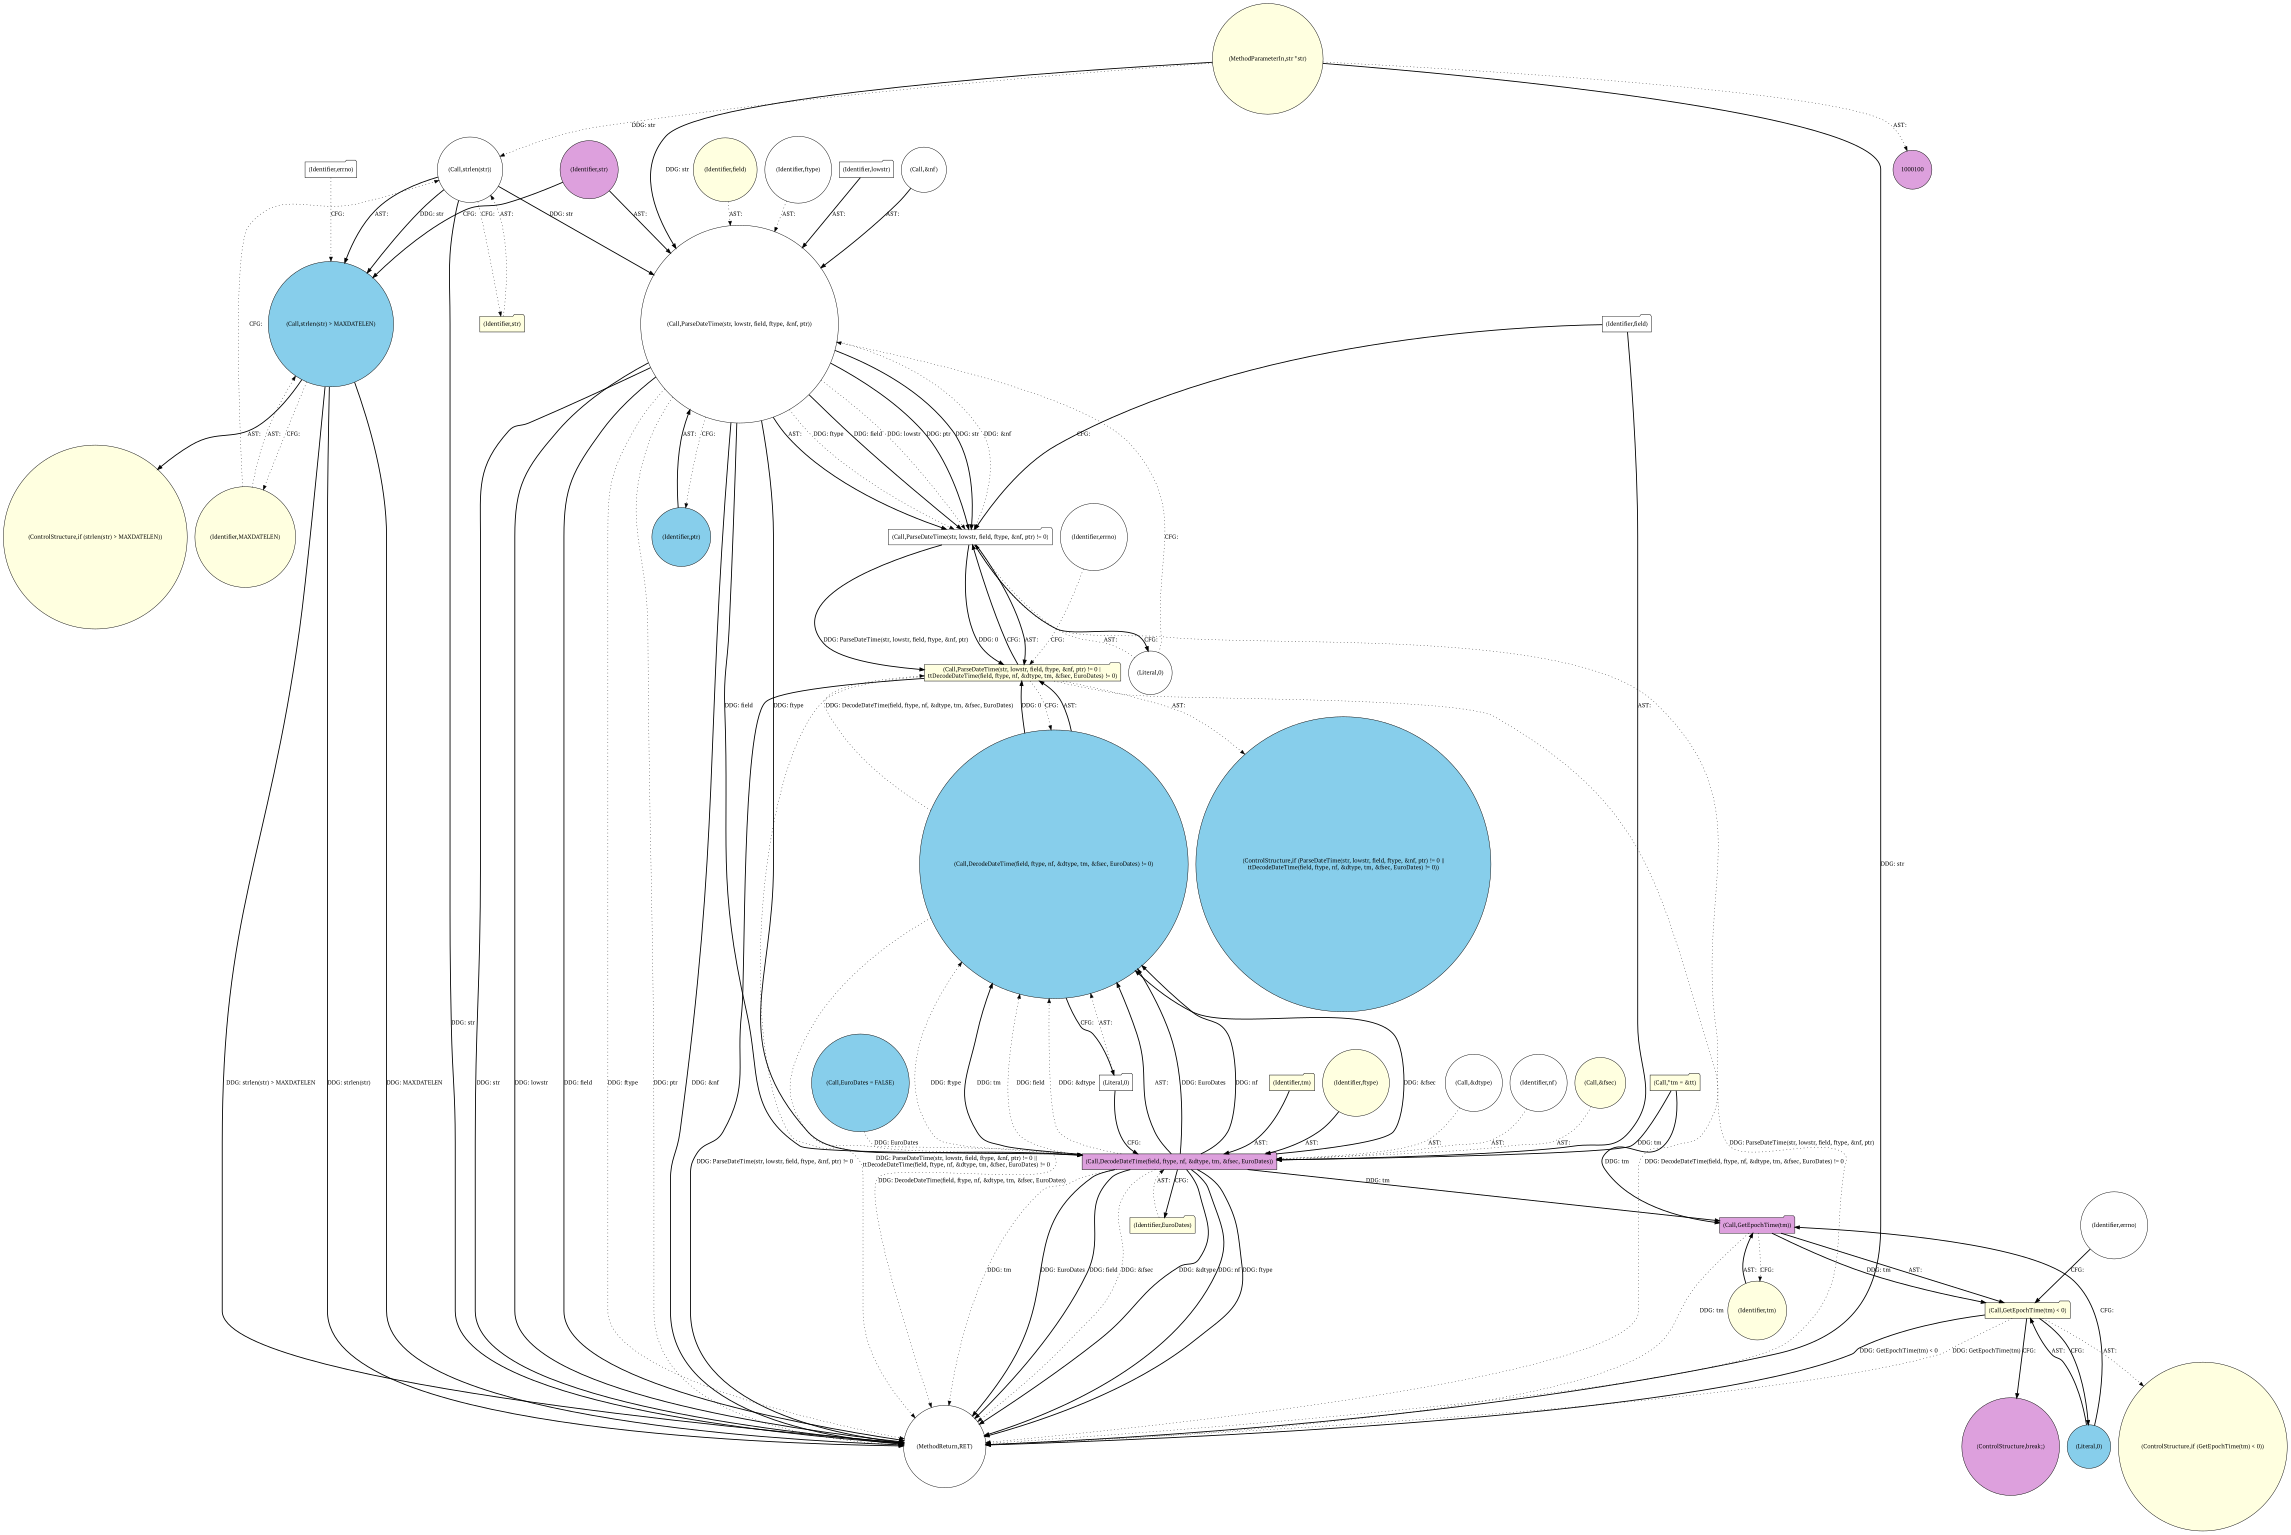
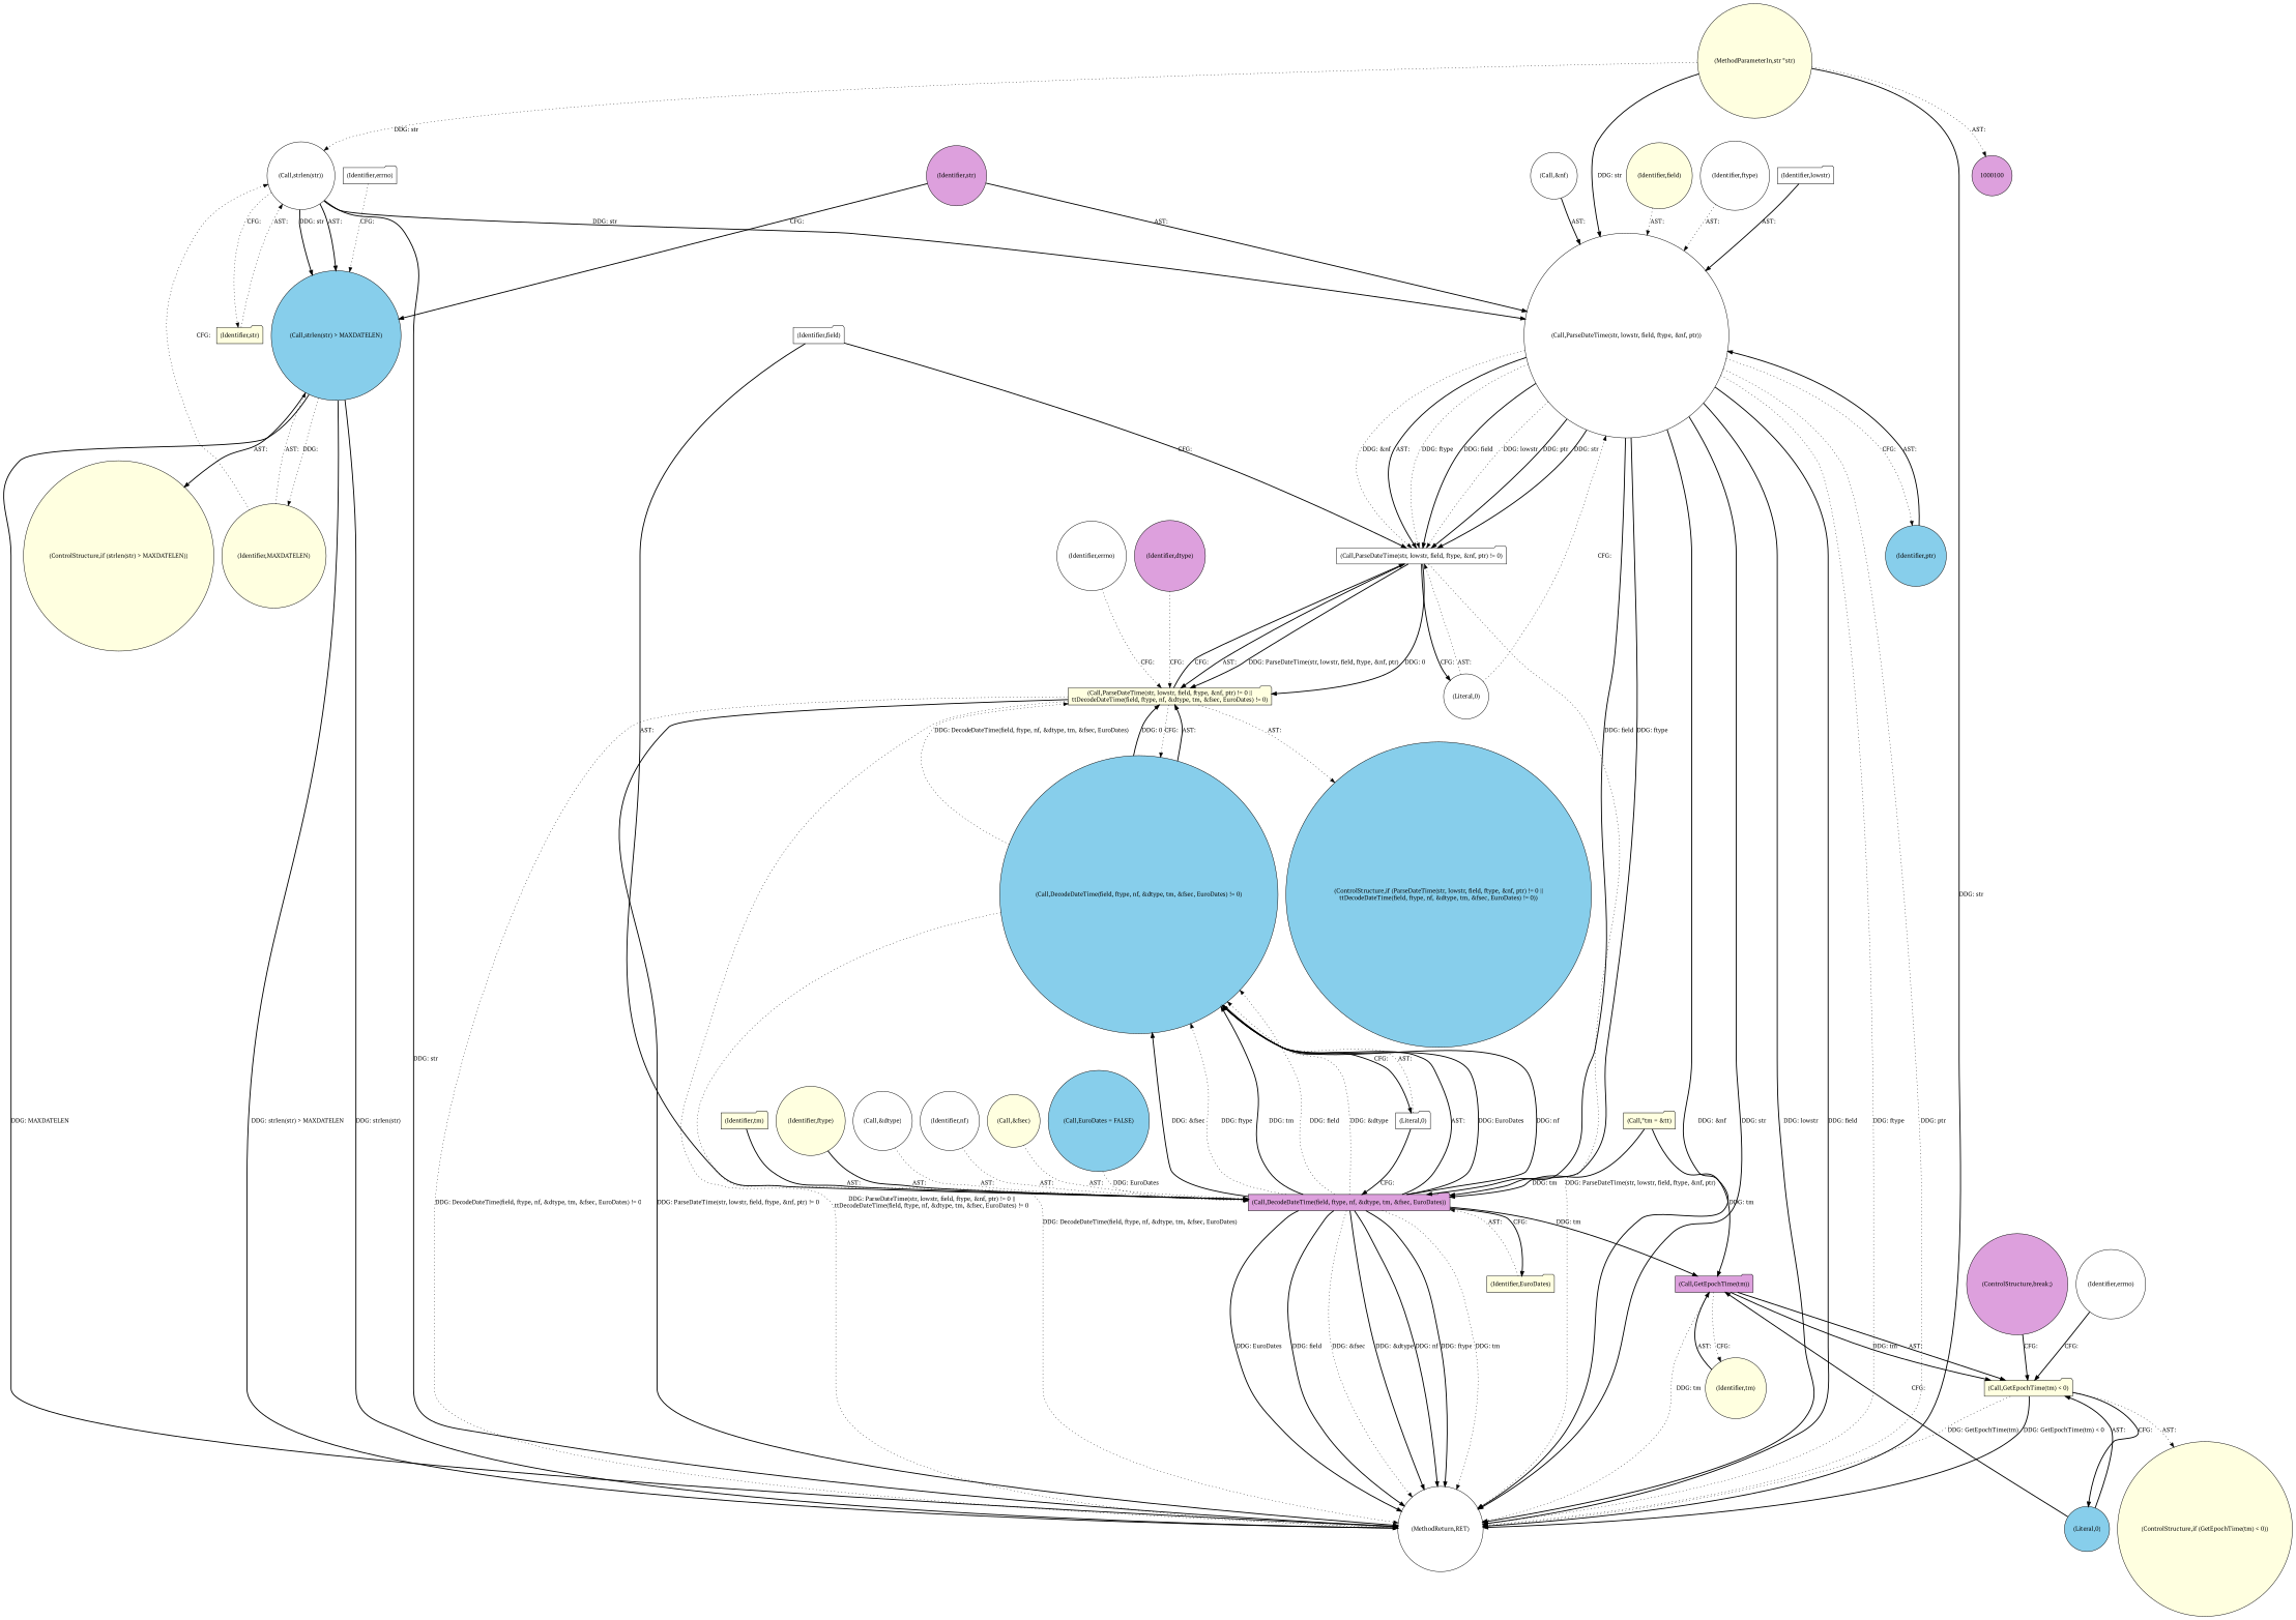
  digraph {
    fontname="PT Serif"
    node [fillcolor=white fontname="PT Serif" shape=circle style=filled]
    edge [fontname="PT Serif" style=bold]
    n1 [label="(Call,strlen(str))"]
    n2 [fillcolor=skyblue label="(Call,strlen(str) > MAXDATELEN)"]
    n3 [label="(Call,ParseDateTime(str, lowstr, field, ftype, &nf, ptr))"]
    n4 [label="(MethodReturn,RET)"]
    n5 [fillcolor=lightyellow label="(Identifier,str)" shape=folder]
    n6 [fillcolor=lightyellow label="(ControlStructure,if (strlen(str) > MAXDATELEN))"]
    n7 [fillcolor=lightyellow label="(Identifier,MAXDATELEN)"]
    n8 [label="(Call,ParseDateTime(str, lowstr, field, ftype, &nf, ptr) != 0)" shape=folder]
    n9 [fillcolor=plum label="(Call,DecodeDateTime(field, ftype, nf, &dtype, tm, &fsec, EuroDates))" shape=folder]
    n10 [fillcolor=skyblue label="(Identifier,ptr)"]
    n11 [fillcolor=lightyellow label="(MethodParameterIn,str *str)"]
    1000100 [fillcolor=plum]
    n13 [fillcolor=lightyellow label="(Call,ParseDateTime(str, lowstr, field, ftype, &nf, ptr) != 0 ||\n\t\tDecodeDateTime(field, ftype, nf, &dtype, tm, &fsec, EuroDates) != 0)" shape=folder]
    n14 [label="(Literal,0)"]
    n15 [fillcolor=skyblue label="(Call,DecodeDateTime(field, ftype, nf, &dtype, tm, &fsec, EuroDates) != 0)"]
    n16 [fillcolor=plum label="(Call,GetEpochTime(tm))" shape=folder]
    n17 [fillcolor=lightyellow label="(Identifier,EuroDates)" shape=folder]
    n18 [fillcolor=skyblue label="(ControlStructure,if (ParseDateTime(str, lowstr, field, ftype, &nf, ptr) != 0 ||\n\t\tDecodeDateTime(field, ftype, nf, &dtype, tm, &fsec, EuroDates) != 0))"]
    n19 [label="(Literal,0)" shape=folder]
    n20 [fillcolor=lightyellow label="(Call,GetEpochTime(tm) < 0)" shape=folder]
    n21 [fillcolor=lightyellow label="(Identifier,tm)"]
    n22 [fillcolor=skyblue label="(Literal,0)"]
    n23 [fillcolor=lightyellow label="(ControlStructure,if (GetEpochTime(tm) < 0))"]
    n24 [label="(Identifier,errno)"]
    n25 [label="(Identifier,errno)" shape=folder]
    n26 [fillcolor=lightyellow label="(Identifier,tm)" shape=folder]
    n27 [fillcolor=plum label="(ControlStructure,break;)"]
    n28 [fillcolor=lightyellow label="(Identifier,ftype)"]
    n29 [label="(Identifier,errno)"]
    n30 [label="(Identifier,field)" shape=folder]
    n31 [fillcolor=plum label="(Identifier,str)"]
    n32 [label="(Call,&dtype)"]
    n33 [label="(Identifier,nf)"]
+   n34 [fillcolor=plum label="(Identifier,dtype)"]
    n35 [fillcolor=lightyellow label="(Identifier,field)"]
    n36 [fillcolor=lightyellow label="(Call,&fsec)"]
    n37 [fillcolor=lightyellow label="(Call,*tm = &tt)" shape=folder]
    n38 [label="(Identifier,ftype)"]
    n39 [label="(Identifier,lowstr)" shape=folder]
    n40 [fillcolor=skyblue label="(Call,EuroDates = FALSE)"]
    n41 [label="(Call,&nf)"]
    n1 -> n2 [label="AST: "]
    n1 -> n2 [label="DDG: str"]
    n1 -> n3 [label="DDG: str"]
    n1 -> n4 [label="DDG: str"]
    n1 -> n5 [label="CFG: " style=dotted]
    n2 -> n4 [label="DDG: MAXDATELEN"]
    n2 -> n4 [label="DDG: strlen(str) > MAXDATELEN"]
    n2 -> n4 [label="DDG: strlen(str)"]
    n2 -> n6 [label="AST: "]
-   n2 -> n7 [label="CFG: " style=dotted]
+   n2 -> n7 [label="DDG: " style=dotted]
    n3 -> n4 [label="DDG: &nf"]
    n3 -> n4 [label="DDG: str"]
    n3 -> n4 [label="DDG: lowstr"]
    n3 -> n4 [label="DDG: field"]
    n3 -> n4 [label="DDG: ftype" style=dotted]
    n3 -> n4 [label="DDG: ptr" style=dotted]
    n3 -> n8 [label="AST: "]
    n3 -> n8 [label="DDG: ftype" style=dotted]
    n3 -> n8 [label="DDG: field"]
    n3 -> n8 [label="DDG: lowstr" style=dotted]
    n3 -> n8 [label="DDG: ptr"]
    n3 -> n8 [label="DDG: str"]
    n3 -> n8 [label="DDG: &nf" style=dotted]
    n3 -> n9 [label="DDG: field"]
    n3 -> n9 [label="DDG: ftype"]
    n3 -> n10 [label="CFG: " style=dotted]
    n5 -> n1 [label="AST: " style=dotted]
    n7 -> n1 [label="CFG: " style=dotted]
    n7 -> n2 [label="AST: " style=dotted]
    n8 -> n4 [label="DDG: ParseDateTime(str, lowstr, field, ftype, &nf, ptr)" style=dotted]
    n8 -> n13 [label="AST: "]
    n8 -> n13 [label="DDG: ParseDateTime(str, lowstr, field, ftype, &nf, ptr)"]
    n8 -> n13 [label="DDG: 0"]
    n8 -> n14 [label="CFG: "]
    n9 -> n4 [label="DDG: EuroDates"]
    n9 -> n4 [label="DDG: field"]
    n9 -> n4 [label="DDG: &fsec" style=dotted]
    n9 -> n4 [label="DDG: &dtype"]
    n9 -> n4 [label="DDG: nf"]
    n9 -> n4 [label="DDG: ftype"]
    n9 -> n4 [label="DDG: tm" style=dotted]
    n9 -> n15 [label="AST: "]
    n9 -> n15 [label="DDG: EuroDates"]
    n9 -> n15 [label="DDG: nf"]
    n9 -> n15 [label="DDG: &fsec"]
    n9 -> n15 [label="DDG: ftype" style=dotted]
    n9 -> n15 [label="DDG: tm"]
    n9 -> n15 [label="DDG: field" style=dotted]
    n9 -> n15 [label="DDG: &dtype" style=dotted]
    n9 -> n16 [label="DDG: tm"]
    n9 -> n17 [label="CFG: "]
    n10 -> n3 [label="AST: "]
    n11 -> n1 [label="DDG: str" style=dotted]
    n11 -> n3 [label="DDG: str"]
    n11 -> n4 [label="DDG: str"]
    n11 -> 1000100 [label="AST: " style=dotted]
    n13 -> n4 [label="DDG: DecodeDateTime(field, ftype, nf, &dtype, tm, &fsec, EuroDates) != 0" style=dotted]
    n13 -> n4 [label="DDG: ParseDateTime(str, lowstr, field, ftype, &nf, ptr) != 0"]
    n13 -> n4 [label="DDG: ParseDateTime(str, lowstr, field, ftype, &nf, ptr) != 0 ||\n\t\tDecodeDateTime(field, ftype, nf, &dtype, tm, &fsec, EuroDates) != 0" style=dotted]
    n13 -> n8 [label="CFG: "]
    n13 -> n15 [label="CFG: " style=dotted]
    n13 -> n18 [label="AST: " style=dotted]
    n14 -> n3 [label="CFG: " style=dotted]
    n14 -> n8 [label="AST: " style=dotted]
    n15 -> n4 [label="DDG: DecodeDateTime(field, ftype, nf, &dtype, tm, &fsec, EuroDates)" style=dotted]
    n15 -> n13 [label="AST: "]
    n15 -> n13 [label="DDG: DecodeDateTime(field, ftype, nf, &dtype, tm, &fsec, EuroDates)" style=dotted]
    n15 -> n13 [label="DDG: 0"]
    n15 -> n19 [label="CFG: "]
    n16 -> n4 [label="DDG: tm" style=dotted]
    n16 -> n20 [label="AST: "]
    n16 -> n20 [label="DDG: tm"]
    n16 -> n21 [label="CFG: " style=dotted]
    n17 -> n9 [label="AST: " style=dotted]
    n19 -> n9 [label="CFG: "]
    n19 -> n15 [label="AST: " style=dotted]
    n20 -> n4 [label="DDG: GetEpochTime(tm)" style=dotted]
    n20 -> n4 [label="DDG: GetEpochTime(tm) < 0"]
    n20 -> n22 [label="CFG: "]
    n20 -> n23 [label="AST: " style=dotted]
    n21 -> n16 [label="AST: "]
    n22 -> n16 [label="CFG: "]
    n22 -> n20 [label="AST: "]
    n24 -> n13 [label="CFG: " style=dotted]
    n25 -> n2 [label="CFG: " style=dotted]
    n26 -> n9 [label="AST: "]
-   n20 -> n27 [label="CFG: "]
+   n27 -> n20 [label="CFG: "]
    n28 -> n9 [label="AST: "]
    n29 -> n20 [label="CFG: "]
    n30 -> n8 [label="CFG: "]
    n30 -> n9 [label="AST: "]
    n31 -> n2 [label="CFG: "]
    n31 -> n3 [label="AST: "]
    n32 -> n9 [label="AST: " style=dotted]
    n33 -> n9 [label="AST: " style=dotted]
+   n34 -> n13 [label="CFG: " style=dotted]
    n35 -> n3 [label="AST: " style=dotted]
    n36 -> n9 [label="AST: " style=dotted]
    n37 -> n9 [label="DDG: tm"]
    n37 -> n16 [label="DDG: tm"]
    n38 -> n3 [label="AST: " style=dotted]
    n39 -> n3 [label="AST: "]
    n40 -> n9 [label="DDG: EuroDates" style=dotted]
    n41 -> n3 [label="AST: "]
  }
